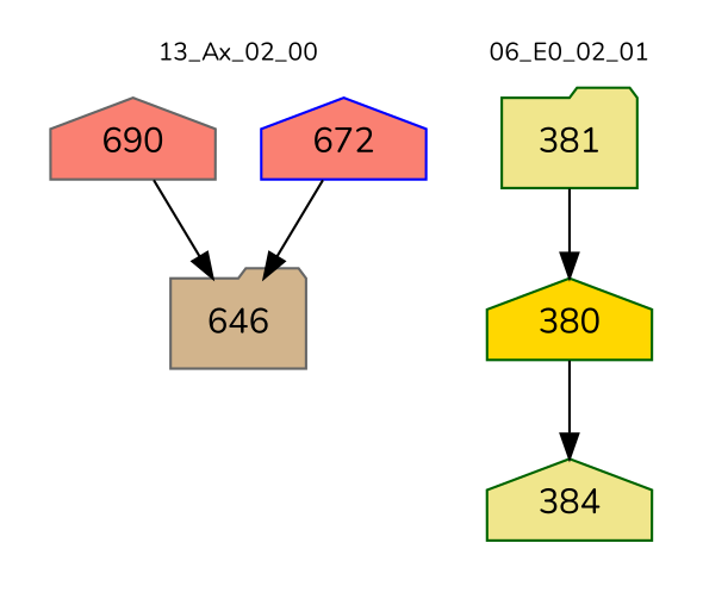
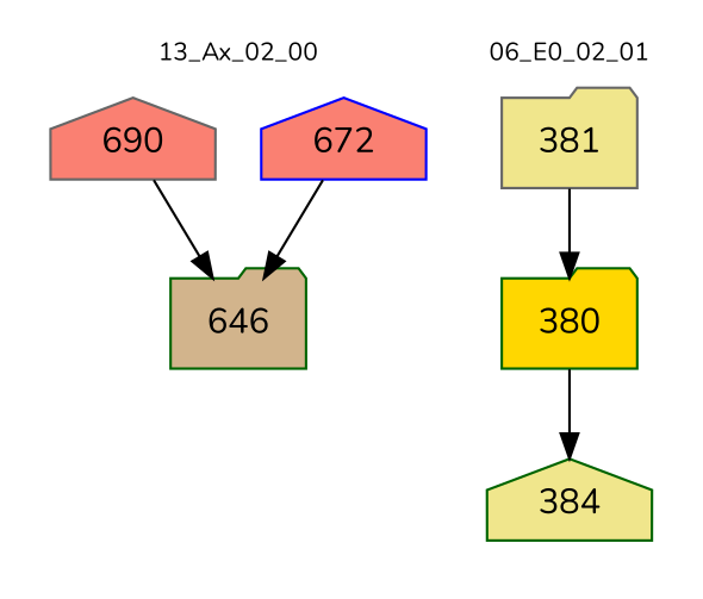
  digraph {
    fontname=Nunito
    node [color=gray40 fillcolor=salmon fontname=Nunito shape=house style=filled]
    edge [color=black fontname=Nunito]
    n1 [color=blue label=672]
-   n2 [fillcolor=tan label=646 shape=folder]
+   n2 [color=darkgreen fillcolor=tan label=646 shape=folder]
    n3 [label=690]
-   n4 [color=darkgreen fillcolor=khaki label=381 shape=folder]
-   n5 [color=darkgreen fillcolor=gold label=380]
+   n4 [fillcolor=khaki label=381 shape=folder]
+   n5 [color=darkgreen fillcolor=gold label=380 shape=folder]
    n6 [color=darkgreen fillcolor=khaki label=384]
    subgraph cluster_1 {
      color=white
      fontsize=10
      label="13_Ax_02_00"
      n1
      n2
      n3
    }
    subgraph cluster_2 {
      color=white
      fontsize=10
      label="06_E0_02_01"
      n4
      n5
      n6
    }
    n1 -> n2
    n3 -> n2
    n4 -> n5
    n5 -> n6
  }
